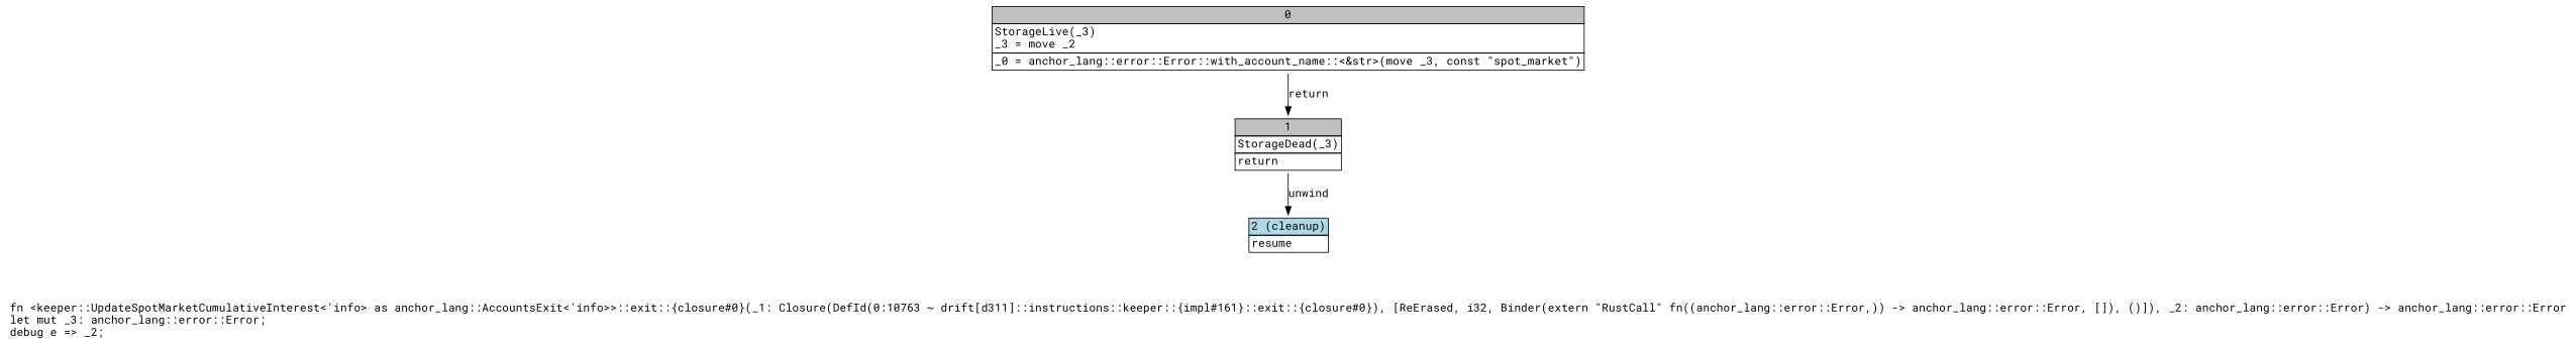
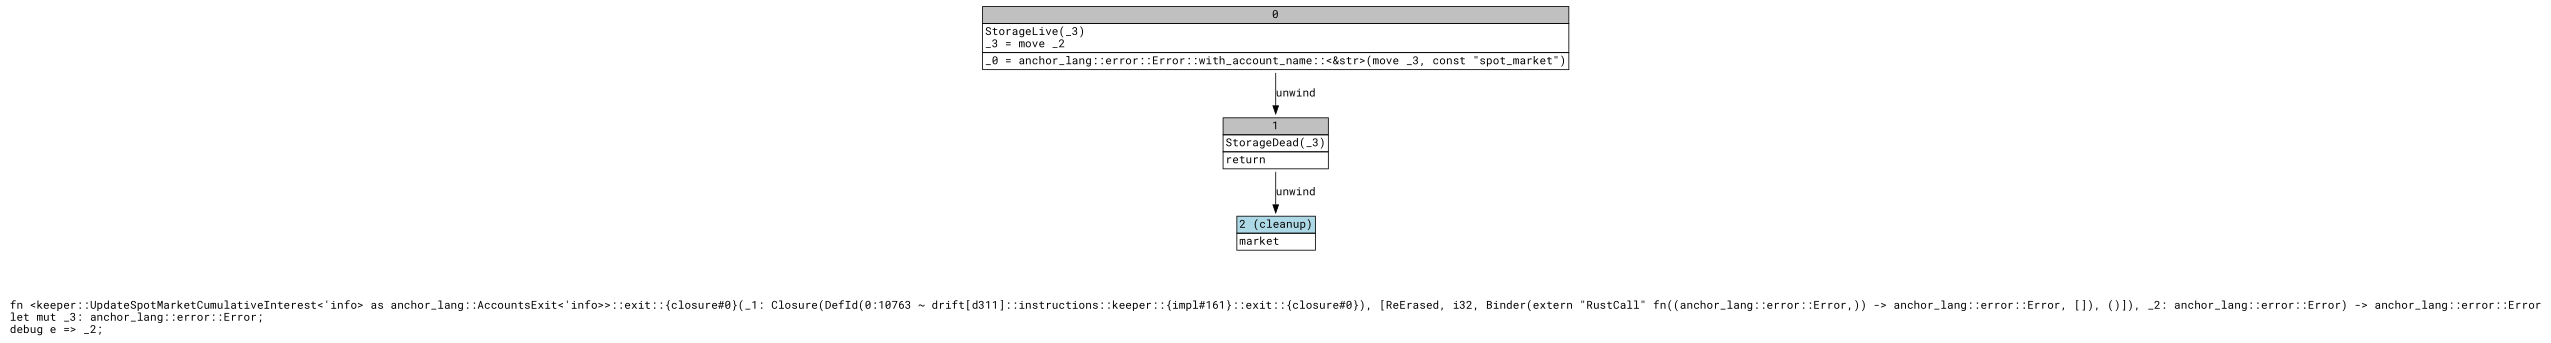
  digraph {
    fontname="Roboto Mono"
    label=<fn &lt;keeper::UpdateSpotMarketCumulativeInterest&lt;'info&gt; as anchor_lang::AccountsExit&lt;'info&gt;&gt;::exit::{closure#0}(_1: Closure(DefId(0:10763 ~ drift[d311]::instructions::keeper::{impl#161}::exit::{closure#0}), [ReErased, i32, Binder(extern &quot;RustCall&quot; fn((anchor_lang::error::Error,)) -&gt; anchor_lang::error::Error, []), ()]), _2: anchor_lang::error::Error) -&gt; anchor_lang::error::Error<br align="left"/>let mut _3: anchor_lang::error::Error;<br align="left"/>debug e =&gt; _2;<br align="left"/>>
    node [fontname="Roboto Mono" shape=none]
    edge [fontname="Roboto Mono"]
    n1 [label=<<table border="0" cellborder="1" cellspacing="0"><tr><td bgcolor="gray" align="center" colspan="1">0</td></tr><tr><td align="left" balign="left">StorageLive(_3)<br/>_3 = move _2<br/></td></tr><tr><td align="left">_0 = anchor_lang::error::Error::with_account_name::&lt;&amp;str&gt;(move _3, const &quot;spot_market&quot;)</td></tr></table>>]
    n2 [label=<<table border="0" cellborder="1" cellspacing="0"><tr><td bgcolor="gray" align="center" colspan="1">1</td></tr><tr><td align="left" balign="left">StorageDead(_3)<br/></td></tr><tr><td align="left">return</td></tr></table>>]
-   n3 [label=<<table border="0" cellborder="1" cellspacing="0"><tr><td bgcolor="lightblue" align="center" colspan="1">2 (cleanup)</td></tr><tr><td align="left">resume</td></tr></table>>]
-   n1 -> n2 [label=return]
+   n3 [label=<<table border="0" cellborder="1" cellspacing="0"><tr><td bgcolor="lightblue" align="center" colspan="1">2 (cleanup)</td></tr><tr><td align="left">market</td></tr></table>>]
+   n1 -> n2 [label=unwind]
    n2 -> n3 [label=unwind]
  }
